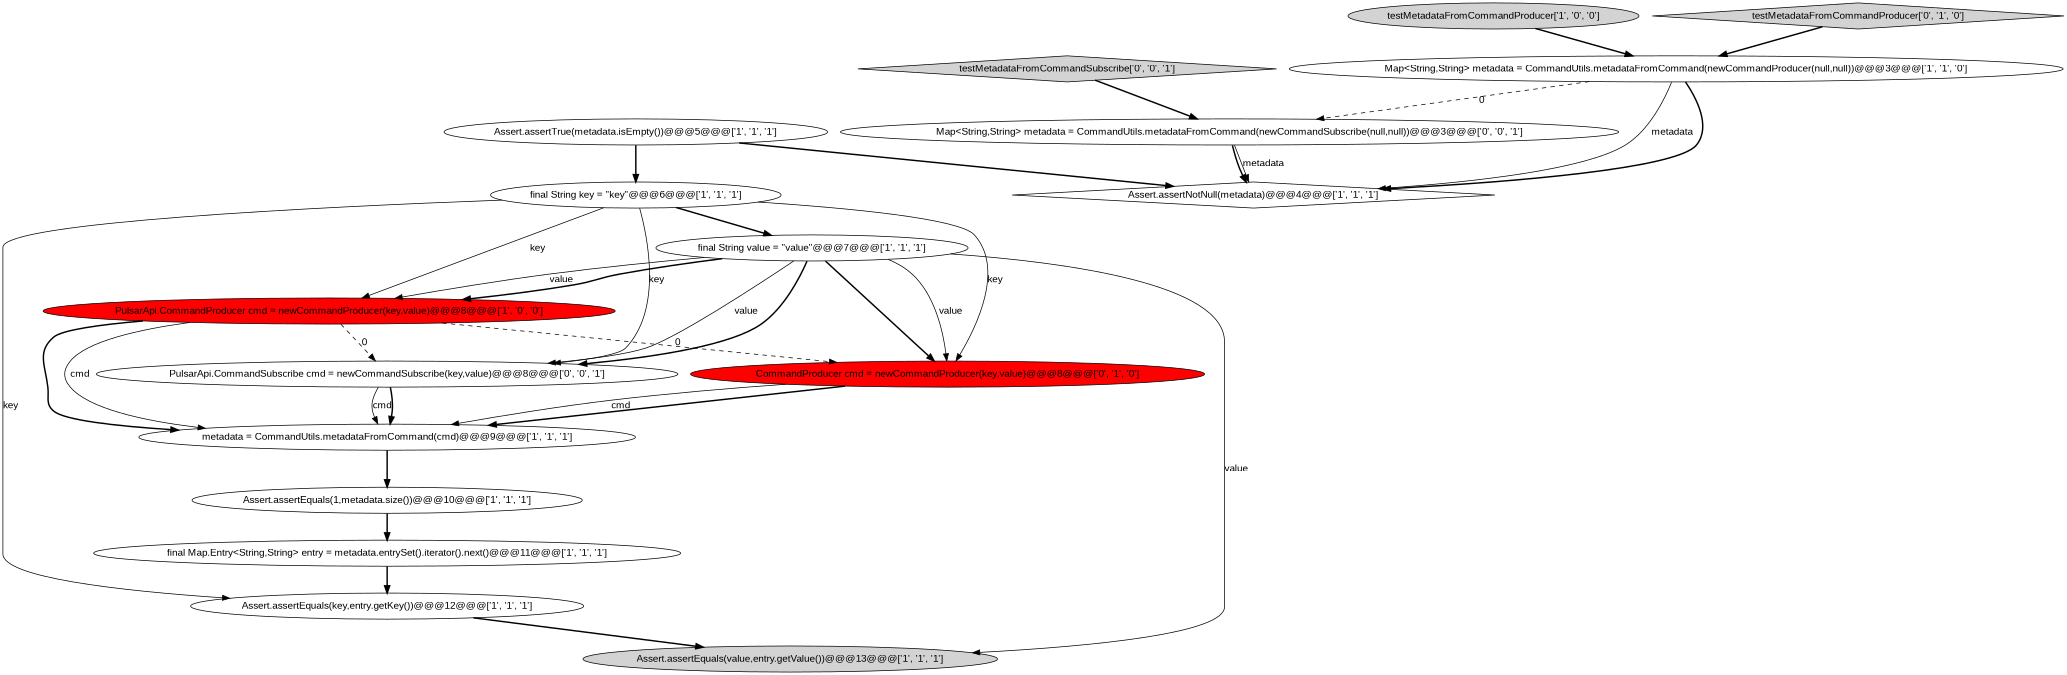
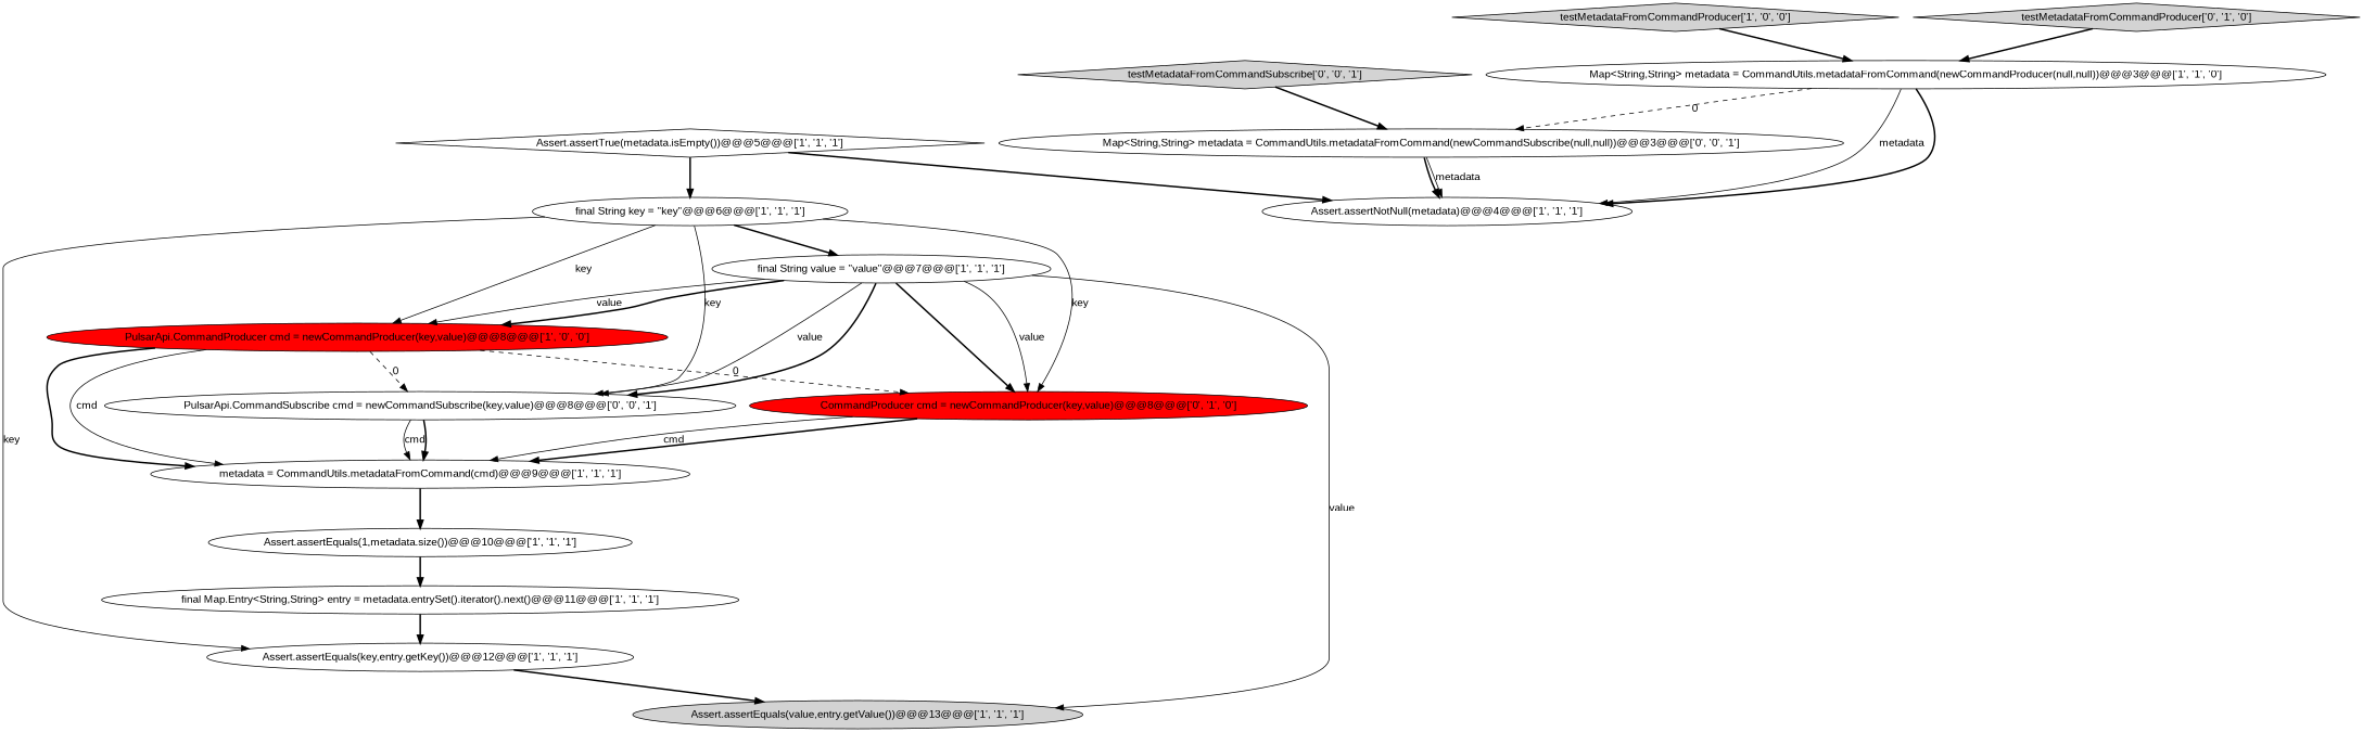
  digraph {
    fontname="Liberation Sans"
    node [fillcolor=white fontname="Liberation Sans" shape=ellipse style=filled]
    edge [fontname="Liberation Sans" style=bold]
    n1 [label="Assert.assertEquals(1,metadata.size())@@@10@@@['1', '1', '1']"]
    n2 [label="final Map.Entry<String,String> entry = metadata.entrySet().iterator().next()@@@11@@@['1', '1', '1']"]
    n3 [label="Assert.assertEquals(key,entry.getKey())@@@12@@@['1', '1', '1']"]
    n4 [fillcolor=red label="PulsarApi.CommandProducer cmd = newCommandProducer(key,value)@@@8@@@['1', '0', '0']"]
    n5 [label="metadata = CommandUtils.metadataFromCommand(cmd)@@@9@@@['1', '1', '1']"]
    n6 [label="PulsarApi.CommandSubscribe cmd = newCommandSubscribe(key,value)@@@8@@@['0', '0', '1']"]
    n7 [fillcolor=red label="CommandProducer cmd = newCommandProducer(key,value)@@@8@@@['0', '1', '0']"]
    n8 [fillcolor=lightgray label="Assert.assertEquals(value,entry.getValue())@@@13@@@['1', '1', '1']"]
-   n9 [fillcolor=lightgray label="testMetadataFromCommandProducer['1', '0', '0']"]
+   n9 [fillcolor=lightgray label="testMetadataFromCommandProducer['1', '0', '0']" shape=diamond]
    n10 [label="Map<String,String> metadata = CommandUtils.metadataFromCommand(newCommandProducer(null,null))@@@3@@@['1', '1', '0']"]
-   n11 [label="Assert.assertNotNull(metadata)@@@4@@@['1', '1', '1']" shape=diamond]
+   n11 [label="Assert.assertNotNull(metadata)@@@4@@@['1', '1', '1']"]
    n12 [label="Map<String,String> metadata = CommandUtils.metadataFromCommand(newCommandSubscribe(null,null))@@@3@@@['0', '0', '1']"]
-   n13 [label="Assert.assertTrue(metadata.isEmpty())@@@5@@@['1', '1', '1']"]
+   n13 [label="Assert.assertTrue(metadata.isEmpty())@@@5@@@['1', '1', '1']" shape=diamond]
    n14 [label="final String key = \"key\"@@@6@@@['1', '1', '1']"]
    n15 [label="final String value = \"value\"@@@7@@@['1', '1', '1']"]
    n16 [fillcolor=lightgray label="testMetadataFromCommandSubscribe['0', '0', '1']" shape=diamond]
    n17 [fillcolor=lightgray label="testMetadataFromCommandProducer['0', '1', '0']" shape=diamond]
    n1 -> n2
    n2 -> n3
    n3 -> n8
    n4 -> n5
    n4 -> n5 [label=cmd style=solid]
    n4 -> n6 [label=0 style=dashed]
    n4 -> n7 [label=0 style=dashed]
    n5 -> n1
    n6 -> n5 [label=cmd style=solid]
    n6 -> n5
    n7 -> n5
    n7 -> n5 [label=cmd style=solid]
    n9 -> n10
    n10 -> n11 [label=metadata style=solid]
    n10 -> n11
    n10 -> n12 [label=0 style=dashed]
    n12 -> n11
    n12 -> n11 [label=metadata style=solid]
    n13 -> n11
    n13 -> n14
    n14 -> n3 [label=key style=solid]
    n14 -> n4 [label=key style=solid]
    n14 -> n6 [label=key style=solid]
    n14 -> n7 [label=key style=solid]
    n14 -> n15
    n15 -> n4 [label=value style=solid]
    n15 -> n4
    n15 -> n6 [label=value style=solid]
    n15 -> n6
    n15 -> n7 [label=value style=solid]
    n15 -> n7
    n15 -> n8 [label=value style=solid]
    n16 -> n12
    n17 -> n10
  }
